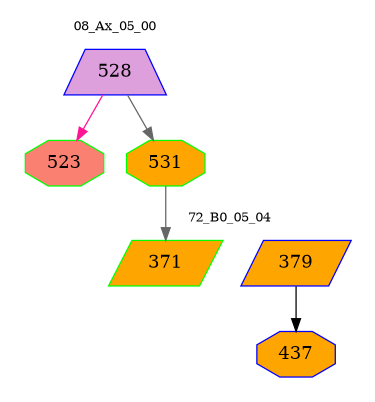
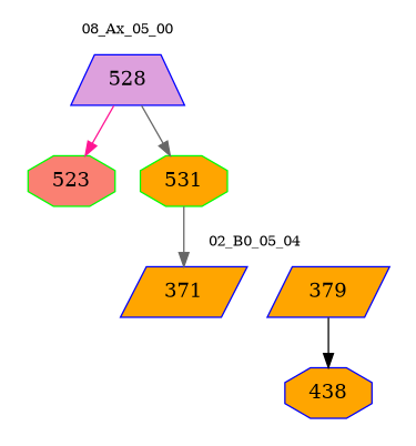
  digraph {
    node [color=blue fillcolor=orange shape=octagon style=filled]
    edge [color=gray40]
    n1 [fillcolor=plum label=528 shape=trapezium]
    n2 [color=green fillcolor=salmon label=523]
    n3 [color=green label=531]
    n4 [label=379 shape=parallelogram]
-   n5 [color=green label=371 shape=parallelogram]
-   n6 [label=437]
+   n5 [label=371 shape=parallelogram]
+   n6 [label=438]
    subgraph cluster_1 {
      color=white
      fontsize=10
      label="08_Ax_05_00"
      n1
      n2
      n3
    }
    subgraph cluster_2 {
      color=white
      fontsize=10
-     label="72_B0_05_04"
+     label="02_B0_05_04"
      n4
      n5
      n6
    }
    n1 -> n2 [color=deeppink]
    n1 -> n3
    n3 -> n5
    n4 -> n6 [color=black]
  }
